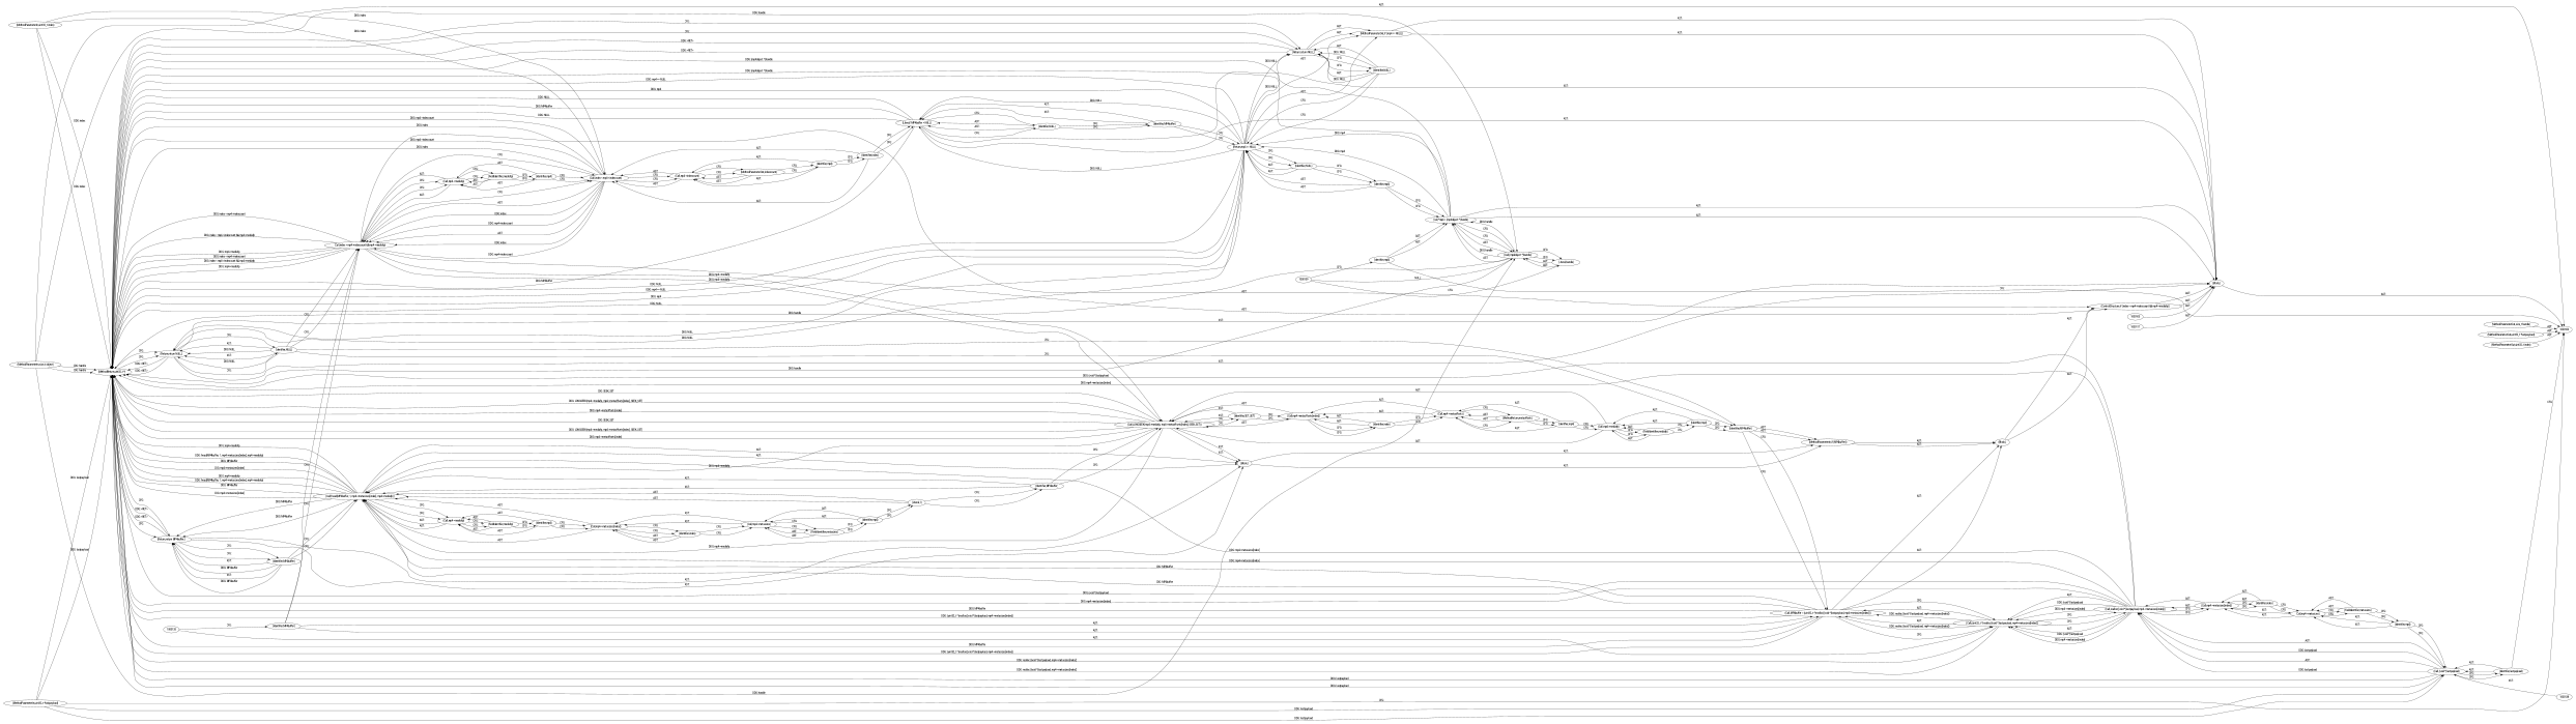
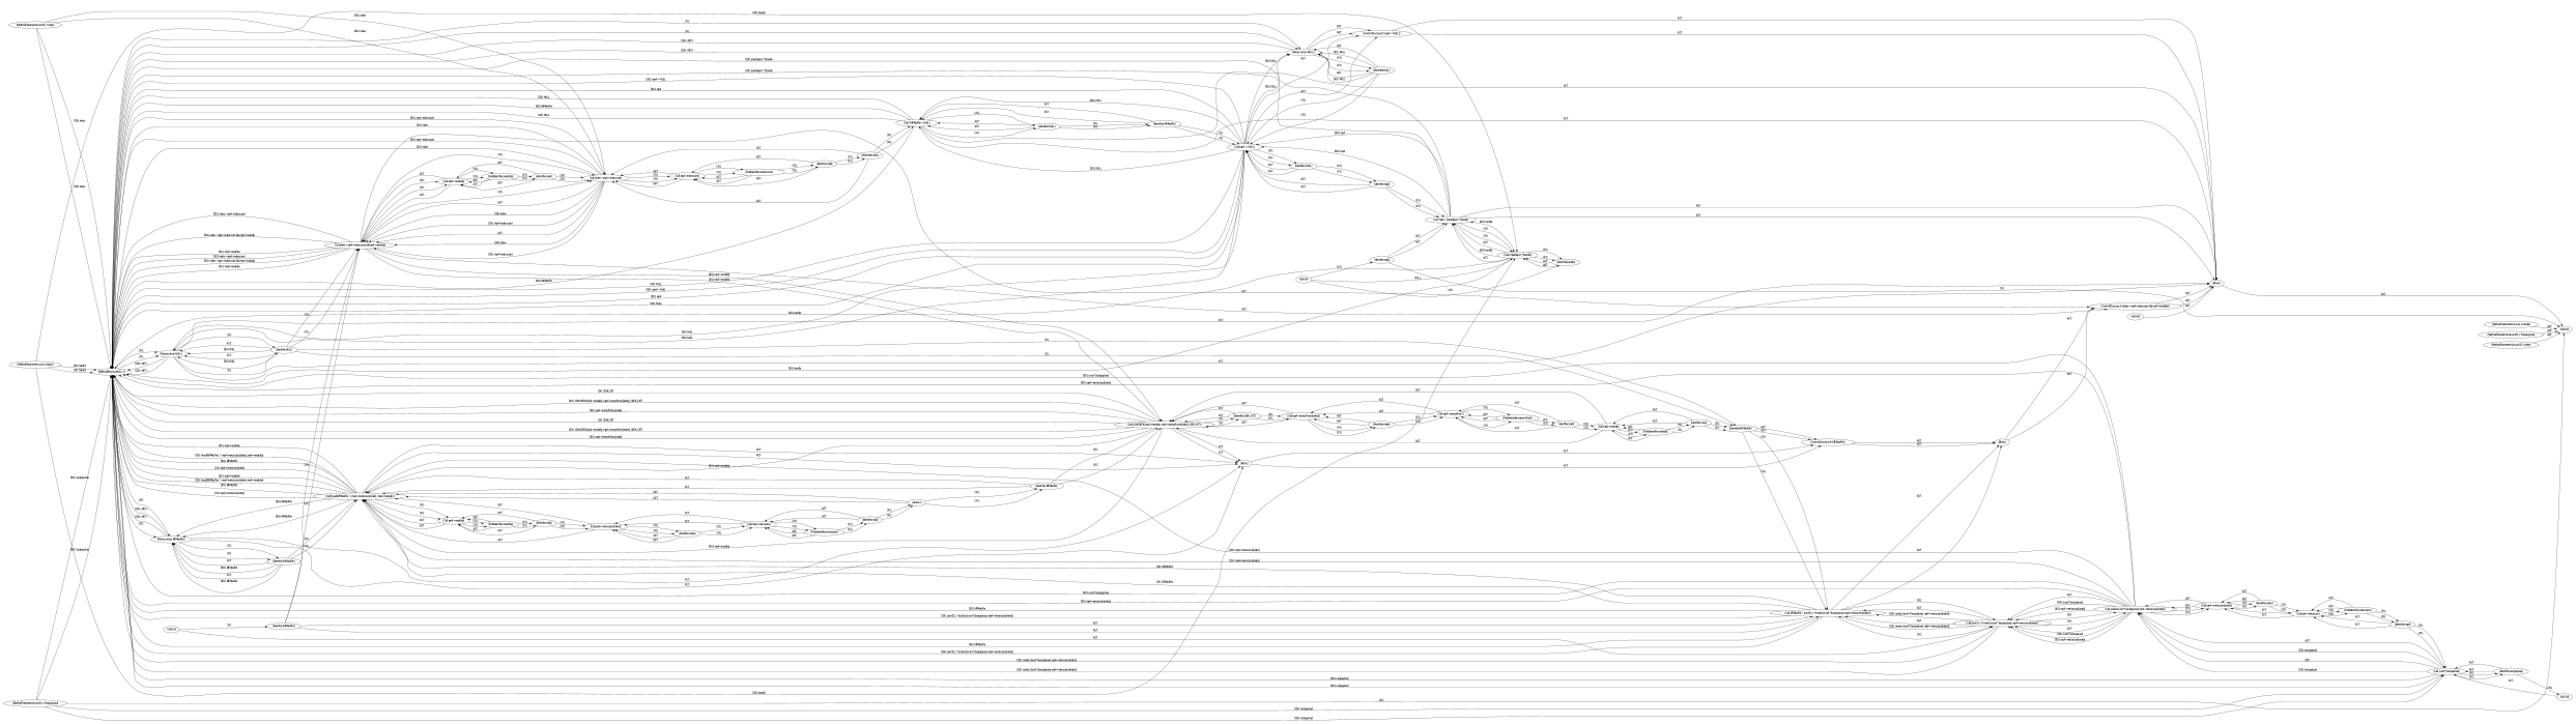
  digraph {
    fontname="Roboto Condensed"
    rankdir=LR
    node [fontname="Roboto Condensed"]
    edge [fontname="Roboto Condensed"]
    n1 [label="(MethodReturn,uint32_t *)"]
    n2 [label="(Return,return MP4buffer;)"]
    n3 [label="(Return,return NULL;)"]
    n4 [label="(Return,return NULL;)"]
    n5 [label="(Block,)"]
    n6 [label="(Identifier,MP4buffer)"]
    n7 [label="(Identifier,NULL)"]
    n8 [label="(Block,)"]
-   n9 [label="(MethodParameterOut,if (mp4 == NULL))"]
+   n9 [label="(ControlStructure,if (mp4 == NULL))"]
    n10 [label="(Identifier,NULL)"]
    n11 [label="(MethodParameterIn,size_t object)"]
    1000100
    n13 [label="(Call,(mp4object *)handle)"]
    n14 [label="(Call,*mp4 = (mp4object *)handle)"]
-   n15 [label="(Literal,handle)"]
+   n15 [label="(Identifier,handle)"]
    n16 [label="(MethodParameterOut,size_t handle)"]
    n17 [label="(MethodParameterIn,uint32_t *lastpayload)"]
    n18 [label="(Call,(void *)lastpayload)"]
    n19 [label="(Call,realloc((void *)lastpayload, mp4->metasizes[index]))"]
    n20 [label="(Identifier,lastpayload)"]
    n21 [label="(MethodParameterOut,uint32_t *lastpayload)"]
    n22 [label="(MethodParameterIn,uint32_t index)"]
    n23 [label="(Call,index < mp4->indexcount)"]
    n24 [label="(Call,index < mp4->indexcount && mp4->mediafp)"]
    n25 [label="(Call,mp4->indexcount)"]
    n26 [label="(MethodParameterOut,uint32_t index)"]
-   n27 [label="(MethodParameterIn,if (MP4buffer))"]
+   n27 [label="(ControlStructure,if (MP4buffer))"]
    n28 [label="(Block,)"]
    n29 [label="(ControlStructure,if (index < mp4->indexcount && mp4->mediafp))"]
    n30 [label="(Identifier,MP4buffer)"]
    n31 [label="(Call,MP4buffer = (uint32_t *)realloc((void *)lastpayload, mp4->metasizes[index]))"]
    n32 [label="(Call,fread(MP4buffer, 1, mp4->metasizes[index], mp4->mediafp))"]
    n33 [label="(Call,(uint32_t *)realloc((void *)lastpayload, mp4->metasizes[index]))"]
    n34 [label="(Call,mp4->mediafp)"]
    n35 [label="(FieldIdentifier,mediafp)"]
    n36 [label="(Call,LONGSEEK(mp4->mediafp, mp4->metaoffsets[index], SEEK_SET))"]
    n37 [label="(Identifier,mp4)"]
-   n38 [label="(Identifier,SET_SET)"]
+   n38 [label="(Identifier,SEEK_SET)"]
    n39 [label="(Call,mp4->metaoffsets[index])"]
    n40 [label="(Identifier,index)"]
    n41 [label="(Call,mp4->metaoffsets)"]
-   n42 [label="(MethodReturn,metaoffsets)"]
+   n42 [label="(FieldIdentifier,metaoffsets)"]
    n43 [label="(Identifier,mp4)"]
    n44 [label="(Call,mp4->mediafp)"]
    n45 [label="(Literal,1)"]
    n46 [label="(Identifier,MP4buffer)"]
    n47 [label="(Call,mp4->metasizes[index])"]
    n48 [label="(Identifier,index)"]
    n49 [label="(Call,mp4->metasizes)"]
    n50 [label="(FieldIdentifier,metasizes)"]
    n51 [label="(Identifier,mp4)"]
    n52 [label="(FieldIdentifier,mediafp)"]
    n53 [label="(Identifier,mp4)"]
    n54 [label="(Call,mp4->mediafp)"]
-   n55 [label="(Return,mp4 == NULL)"]
+   n55 [label="(Call,mp4 == NULL)"]
    n56 [label="(Identifier,NULL)"]
-   n57 [label="(Literal,*MP4buffer = NULL)"]
+   n57 [label="(Call,*MP4buffer = NULL)"]
    n58 [label="(Identifier,mp4)"]
    1000109
    n60 [label="(Identifier,mp4)"]
    n61 [label="(Identifier,NULL)"]
    n62 [label="(Identifier,MP4buffer)"]
-   n63 [label="(MethodParameterOut,indexcount)"]
+   n63 [label="(FieldIdentifier,indexcount)"]
    n64 [label="(Identifier,mp4)"]
    n65 [label="(Identifier,index)"]
    n66 [label="(FieldIdentifier,mediafp)"]
    n67 [label="(Identifier,mp4)"]
    n68 [label="(Call,mp4->metasizes[index])"]
    n69 [label="(Identifier,MP4buffer)"]
    n70 [label="(Identifier,index)"]
    1000138
    n72 [label="(Call,mp4->metasizes)"]
    n73 [label="(FieldIdentifier,metasizes)"]
    n74 [label="(Identifier,mp4)"]
    1000105
-   1000117
    1000135
    n1 -> n2 [label="CFG: "]
    n1 -> n2 [label="CFG: "]
    n1 -> n3 [label="CFG: "]
    n1 -> n3 [label="CFG: "]
    n1 -> n4 [label="CFG: "]
    n1 -> n4 [label="CFG: "]
    n2 -> n1 [label="DDG: <RET>"]
    n2 -> n1 [label="DDG: <RET>"]
    n2 -> n5 [label="AST: "]
    n2 -> n5 [label="AST: "]
    n2 -> n6 [label="CFG: "]
    n2 -> n6 [label="CFG: "]
    n3 -> n1 [label="DDG: <RET>"]
    n3 -> n1 [label="DDG: <RET>"]
    n3 -> n7 [label="CFG: "]
    n3 -> n7 [label="CFG: "]
    n3 -> n8 [label="AST: "]
    n3 -> n8 [label="AST: "]
    n4 -> n1 [label="DDG: <RET>"]
    n4 -> n1 [label="DDG: <RET>"]
    n4 -> n9 [label="AST: "]
    n4 -> n9 [label="AST: "]
    n4 -> n10 [label="CFG: "]
    n4 -> n10 [label="CFG: "]
    n5 -> n27 [label="AST: "]
    n5 -> n27 [label="AST: "]
    n6 -> n2 [label="AST: "]
    n6 -> n2 [label="DDG: MP4buffer"]
    n6 -> n2 [label="AST: "]
    n6 -> n2 [label="DDG: MP4buffer"]
    n6 -> n32 [label="CFG: "]
    n6 -> n32 [label="CFG: "]
    n7 -> n3 [label="AST: "]
    n7 -> n3 [label="DDG: NULL"]
    n7 -> n3 [label="AST: "]
    n7 -> n3 [label="DDG: NULL"]
    n7 -> n24 [label="CFG: "]
    n7 -> n24 [label="CFG: "]
    n7 -> n30 [label="CFG: "]
    n7 -> n30 [label="CFG: "]
    n8 -> 1000100 [label="AST: "]
    n9 -> n8 [label="AST: "]
    n9 -> n8 [label="AST: "]
    n10 -> n4 [label="AST: "]
    n10 -> n4 [label="DDG: NULL"]
    n10 -> n4 [label="AST: "]
    n10 -> n4 [label="DDG: NULL"]
    n10 -> n55 [label="CFG: "]
    n10 -> n55 [label="CFG: "]
    n11 -> n1 [label="DDG: handle"]
    n11 -> n1 [label="DDG: handle"]
-   n11 -> 1000100 [label="AST: "]
    n11 -> n13 [label="DDG: handle"]
    n11 -> n13 [label="DDG: handle"]
    n13 -> n1 [label="DDG: handle"]
    n13 -> n1 [label="DDG: handle"]
    n13 -> n14 [label="AST: "]
    n13 -> n14 [label="DDG: handle"]
    n13 -> n14 [label="AST: "]
    n13 -> n14 [label="DDG: handle"]
    n13 -> n15 [label="CFG: "]
    n13 -> n15 [label="CFG: "]
    n14 -> n1 [label="DDG: (mp4object *)handle"]
    n14 -> n1 [label="DDG: (mp4object *)handle"]
    n14 -> n8 [label="AST: "]
    n14 -> n8 [label="AST: "]
    n14 -> n13 [label="CFG: "]
    n14 -> n13 [label="CFG: "]
    n14 -> n55 [label="DDG: mp4"]
    n14 -> n55 [label="DDG: mp4"]
    n15 -> n13 [label="AST: "]
    n15 -> n13 [label="AST: "]
    n16 -> 1000100 [label="AST: "]
    n17 -> n1 [label="DDG: lastpayload"]
    n17 -> n1 [label="DDG: lastpayload"]
    n17 -> 1000100 [label="CFG: "]
    n17 -> n18 [label="DDG: lastpayload"]
    n17 -> n18 [label="DDG: lastpayload"]
    n18 -> n1 [label="DDG: lastpayload"]
    n18 -> n1 [label="DDG: lastpayload"]
    n18 -> n19 [label="AST: "]
    n18 -> n19 [label="DDG: lastpayload"]
    n18 -> n19 [label="AST: "]
    n18 -> n19 [label="DDG: lastpayload"]
    n18 -> n20 [label="CFG: "]
    n18 -> n20 [label="CFG: "]
    n19 -> n1 [label="DDG: mp4->metasizes[index]"]
    n19 -> n1 [label="DDG: (void *)lastpayload"]
    n19 -> n1 [label="DDG: mp4->metasizes[index]"]
    n19 -> n1 [label="DDG: (void *)lastpayload"]
    n19 -> n32 [label="DDG: mp4->metasizes[index]"]
    n19 -> n32 [label="DDG: mp4->metasizes[index]"]
    n19 -> n33 [label="AST: "]
    n19 -> n33 [label="DDG: (void *)lastpayload"]
    n19 -> n33 [label="DDG: mp4->metasizes[index]"]
    n19 -> n33 [label="AST: "]
    n19 -> n33 [label="DDG: (void *)lastpayload"]
    n19 -> n33 [label="DDG: mp4->metasizes[index]"]
    n19 -> n68 [label="CFG: "]
    n19 -> n68 [label="CFG: "]
    n20 -> n18 [label="AST: "]
    n20 -> n18 [label="AST: "]
-   n20 -> 1000100 [label="CFG: "]
+   n20 -> 1000138 [label="CFG: "]
    n21 -> 1000100 [label="AST: "]
    n22 -> n1 [label="DDG: index"]
    n22 -> n1 [label="DDG: index"]
    n22 -> n23 [label="DDG: index"]
    n22 -> n23 [label="DDG: index"]
    n23 -> n1 [label="DDG: mp4->indexcount"]
    n23 -> n1 [label="DDG: index"]
    n23 -> n1 [label="DDG: mp4->indexcount"]
    n23 -> n1 [label="DDG: index"]
    n23 -> n24 [label="AST: "]
    n23 -> n24 [label="DDG: index"]
    n23 -> n24 [label="DDG: mp4->indexcount"]
    n23 -> n24 [label="AST: "]
    n23 -> n24 [label="DDG: index"]
    n23 -> n24 [label="DDG: mp4->indexcount"]
    n23 -> n25 [label="CFG: "]
    n23 -> n25 [label="CFG: "]
    n24 -> n1 [label="DDG: mp4->mediafp"]
    n24 -> n1 [label="DDG: index < mp4->indexcount"]
    n24 -> n1 [label="DDG: index < mp4->indexcount && mp4->mediafp"]
    n24 -> n1 [label="DDG: mp4->mediafp"]
    n24 -> n1 [label="DDG: index < mp4->indexcount"]
    n24 -> n1 [label="DDG: index < mp4->indexcount && mp4->mediafp"]
    n24 -> n23 [label="CFG: "]
    n24 -> n23 [label="CFG: "]
    n24 -> n29 [label="AST: "]
    n24 -> n29 [label="AST: "]
    n24 -> n36 [label="DDG: mp4->mediafp"]
    n24 -> n36 [label="DDG: mp4->mediafp"]
    n24 -> n54 [label="CFG: "]
    n24 -> n54 [label="CFG: "]
    n25 -> n23 [label="AST: "]
    n25 -> n23 [label="AST: "]
    n25 -> n63 [label="CFG: "]
    n25 -> n63 [label="CFG: "]
    n26 -> 1000100 [label="AST: "]
    n27 -> n28 [label="AST: "]
    n27 -> n28 [label="AST: "]
    n28 -> n29 [label="AST: "]
    n28 -> n29 [label="AST: "]
    n29 -> n8 [label="AST: "]
    n29 -> n8 [label="AST: "]
    n30 -> n27 [label="AST: "]
    n30 -> n27 [label="AST: "]
    n30 -> n31 [label="CFG: "]
    n30 -> n31 [label="CFG: "]
    n31 -> n1 [label="DDG: (uint32_t *)realloc((void *)lastpayload, mp4->metasizes[index])"]
    n31 -> n1 [label="DDG: MP4buffer"]
    n31 -> n1 [label="DDG: (uint32_t *)realloc((void *)lastpayload, mp4->metasizes[index])"]
    n31 -> n1 [label="DDG: MP4buffer"]
    n31 -> n28 [label="AST: "]
    n31 -> n28 [label="AST: "]
    n31 -> n32 [label="DDG: MP4buffer"]
    n31 -> n32 [label="DDG: MP4buffer"]
    n31 -> n33 [label="CFG: "]
    n31 -> n33 [label="CFG: "]
    n32 -> n1 [label="DDG: MP4buffer"]
    n32 -> n1 [label="DDG: mp4->metasizes[index]"]
    n32 -> n1 [label="DDG: mp4->mediafp"]
    n32 -> n1 [label="DDG: fread(MP4buffer, 1, mp4->metasizes[index], mp4->mediafp)"]
    n32 -> n1 [label="DDG: MP4buffer"]
    n32 -> n1 [label="DDG: mp4->metasizes[index]"]
    n32 -> n1 [label="DDG: mp4->mediafp"]
    n32 -> n1 [label="DDG: fread(MP4buffer, 1, mp4->metasizes[index], mp4->mediafp)"]
    n32 -> n2 [label="DDG: MP4buffer"]
    n32 -> n2 [label="DDG: MP4buffer"]
    n32 -> n5 [label="AST: "]
    n32 -> n5 [label="AST: "]
    n32 -> n44 [label="CFG: "]
    n32 -> n44 [label="CFG: "]
    n33 -> n1 [label="DDG: realloc((void *)lastpayload, mp4->metasizes[index])"]
    n33 -> n1 [label="DDG: realloc((void *)lastpayload, mp4->metasizes[index])"]
    n33 -> n19 [label="CFG: "]
    n33 -> n19 [label="CFG: "]
    n33 -> n31 [label="AST: "]
    n33 -> n31 [label="DDG: realloc((void *)lastpayload, mp4->metasizes[index])"]
    n33 -> n31 [label="AST: "]
    n33 -> n31 [label="DDG: realloc((void *)lastpayload, mp4->metasizes[index])"]
    n34 -> n35 [label="CFG: "]
    n34 -> n35 [label="CFG: "]
    n34 -> n36 [label="AST: "]
    n34 -> n36 [label="AST: "]
    n35 -> n34 [label="AST: "]
    n35 -> n34 [label="AST: "]
    n35 -> n37 [label="CFG: "]
    n35 -> n37 [label="CFG: "]
    n36 -> n1 [label="DDG: SEEK_SET"]
    n36 -> n1 [label="DDG: LONGSEEK(mp4->mediafp, mp4->metaoffsets[index], SEEK_SET)"]
    n36 -> n1 [label="DDG: mp4->metaoffsets[index]"]
    n36 -> n1 [label="DDG: SEEK_SET"]
    n36 -> n1 [label="DDG: LONGSEEK(mp4->mediafp, mp4->metaoffsets[index], SEEK_SET)"]
    n36 -> n1 [label="DDG: mp4->metaoffsets[index]"]
    n36 -> n5 [label="AST: "]
    n36 -> n5 [label="AST: "]
    n36 -> n32 [label="DDG: mp4->mediafp"]
    n36 -> n32 [label="DDG: mp4->mediafp"]
    n36 -> n38 [label="CFG: "]
    n36 -> n38 [label="CFG: "]
    n37 -> n30 [label="CFG: "]
    n37 -> n30 [label="CFG: "]
    n37 -> n34 [label="AST: "]
    n37 -> n34 [label="AST: "]
    n38 -> n36 [label="AST: "]
    n38 -> n36 [label="AST: "]
    n38 -> n39 [label="CFG: "]
    n38 -> n39 [label="CFG: "]
    n39 -> n36 [label="AST: "]
    n39 -> n36 [label="AST: "]
    n39 -> n40 [label="CFG: "]
    n39 -> n40 [label="CFG: "]
    n40 -> n39 [label="AST: "]
    n40 -> n39 [label="AST: "]
    n40 -> n41 [label="CFG: "]
    n40 -> n41 [label="CFG: "]
    n41 -> n39 [label="AST: "]
    n41 -> n39 [label="AST: "]
    n41 -> n42 [label="CFG: "]
    n41 -> n42 [label="CFG: "]
    n42 -> n41 [label="AST: "]
    n42 -> n41 [label="AST: "]
    n42 -> n43 [label="CFG: "]
    n42 -> n43 [label="CFG: "]
    n43 -> n34 [label="CFG: "]
    n43 -> n34 [label="CFG: "]
    n43 -> n41 [label="AST: "]
    n43 -> n41 [label="AST: "]
    n44 -> n32 [label="AST: "]
    n44 -> n32 [label="AST: "]
    n44 -> n52 [label="CFG: "]
    n44 -> n52 [label="CFG: "]
    n45 -> n32 [label="AST: "]
    n45 -> n32 [label="AST: "]
    n45 -> n46 [label="CFG: "]
    n45 -> n46 [label="CFG: "]
    n46 -> n32 [label="AST: "]
    n46 -> n32 [label="AST: "]
    n46 -> n36 [label="CFG: "]
    n46 -> n36 [label="CFG: "]
    n47 -> n32 [label="AST: "]
    n47 -> n32 [label="AST: "]
    n47 -> n48 [label="CFG: "]
    n47 -> n48 [label="CFG: "]
    n48 -> n47 [label="AST: "]
    n48 -> n47 [label="AST: "]
    n48 -> n49 [label="CFG: "]
    n48 -> n49 [label="CFG: "]
    n49 -> n47 [label="AST: "]
    n49 -> n47 [label="AST: "]
    n49 -> n50 [label="CFG: "]
    n49 -> n50 [label="CFG: "]
    n50 -> n49 [label="AST: "]
    n50 -> n49 [label="AST: "]
    n50 -> n51 [label="CFG: "]
    n50 -> n51 [label="CFG: "]
    n51 -> n45 [label="CFG: "]
    n51 -> n45 [label="CFG: "]
    n51 -> n49 [label="AST: "]
    n51 -> n49 [label="AST: "]
    n52 -> n44 [label="AST: "]
    n52 -> n44 [label="AST: "]
    n52 -> n53 [label="CFG: "]
    n52 -> n53 [label="CFG: "]
    n53 -> n44 [label="AST: "]
    n53 -> n44 [label="AST: "]
    n53 -> n47 [label="CFG: "]
    n53 -> n47 [label="CFG: "]
    n54 -> n24 [label="AST: "]
    n54 -> n24 [label="AST: "]
    n54 -> n66 [label="CFG: "]
    n54 -> n66 [label="CFG: "]
    n55 -> n1 [label="DDG: NULL"]
    n55 -> n1 [label="DDG: mp4 == NULL"]
    n55 -> n1 [label="DDG: mp4"]
    n55 -> n1 [label="DDG: NULL"]
    n55 -> n1 [label="DDG: mp4 == NULL"]
    n55 -> n1 [label="DDG: mp4"]
    n55 -> n3 [label="DDG: NULL"]
    n55 -> n3 [label="DDG: NULL"]
    n55 -> n4 [label="DDG: NULL"]
    n55 -> n4 [label="DDG: NULL"]
    n55 -> n9 [label="AST: "]
    n55 -> n9 [label="AST: "]
    n55 -> n56 [label="CFG: "]
    n55 -> n56 [label="CFG: "]
    n55 -> n57 [label="DDG: NULL"]
    n55 -> n57 [label="DDG: NULL"]
    n56 -> n55 [label="AST: "]
    n56 -> n55 [label="AST: "]
    n56 -> n60 [label="CFG: "]
    n56 -> n60 [label="CFG: "]
    n57 -> n1 [label="DDG: MP4buffer"]
    n57 -> n1 [label="DDG: NULL"]
    n57 -> n1 [label="DDG: MP4buffer"]
    n57 -> n1 [label="DDG: NULL"]
    n57 -> n8 [label="AST: "]
    n57 -> n8 [label="AST: "]
    n57 -> n61 [label="CFG: "]
    n57 -> n61 [label="CFG: "]
    n58 -> 1000100 [label="CFG: "]
    n58 -> n14 [label="AST: "]
    n58 -> n14 [label="AST: "]
    1000109 -> n13 [label="NULL: "]
    1000109 -> n15 [label="CFG: "]
    1000109 -> n58 [label="CFG: "]
    n60 -> n14 [label="CFG: "]
    n60 -> n14 [label="CFG: "]
    n60 -> n55 [label="AST: "]
    n60 -> n55 [label="AST: "]
    n61 -> n57 [label="AST: "]
    n61 -> n57 [label="AST: "]
    n61 -> n62 [label="CFG: "]
    n61 -> n62 [label="CFG: "]
    n62 -> n55 [label="CFG: "]
    n62 -> n55 [label="CFG: "]
    n62 -> n57 [label="AST: "]
    n62 -> n57 [label="AST: "]
    n63 -> n25 [label="AST: "]
    n63 -> n25 [label="AST: "]
    n63 -> n64 [label="CFG: "]
    n63 -> n64 [label="CFG: "]
    n64 -> n25 [label="AST: "]
    n64 -> n25 [label="AST: "]
    n64 -> n65 [label="CFG: "]
    n64 -> n65 [label="CFG: "]
    n65 -> n23 [label="AST: "]
    n65 -> n23 [label="AST: "]
    n65 -> n57 [label="CFG: "]
    n65 -> n57 [label="CFG: "]
    n66 -> n54 [label="AST: "]
    n66 -> n54 [label="AST: "]
    n66 -> n67 [label="CFG: "]
    n66 -> n67 [label="CFG: "]
    n67 -> n23 [label="CFG: "]
    n67 -> n23 [label="CFG: "]
    n67 -> n54 [label="AST: "]
    n67 -> n54 [label="AST: "]
    n68 -> n19 [label="AST: "]
    n68 -> n19 [label="AST: "]
    n68 -> n70 [label="CFG: "]
    n68 -> n70 [label="CFG: "]
    n69 -> n24 [label="CFG: "]
    n69 -> n24 [label="CFG: "]
    n69 -> n31 [label="AST: "]
    n69 -> n31 [label="AST: "]
    n70 -> n68 [label="AST: "]
    n70 -> n68 [label="AST: "]
    n70 -> n72 [label="CFG: "]
    n70 -> n72 [label="CFG: "]
    1000138 -> n18 [label="AST: "]
    n72 -> n68 [label="AST: "]
    n72 -> n68 [label="AST: "]
    n72 -> n73 [label="CFG: "]
    n72 -> n73 [label="CFG: "]
    n73 -> n72 [label="AST: "]
    n73 -> n72 [label="AST: "]
    n73 -> n74 [label="CFG: "]
    n73 -> n74 [label="CFG: "]
    n74 -> n18 [label="CFG: "]
    n74 -> n18 [label="CFG: "]
    n74 -> n72 [label="AST: "]
    n74 -> n72 [label="AST: "]
    1000105 -> n8 [label="AST: "]
-   1000117 -> n8 [label="AST: "]
    1000135 -> n33 [label="AST: "]
    1000135 -> n69 [label="CFG: "]
  }
